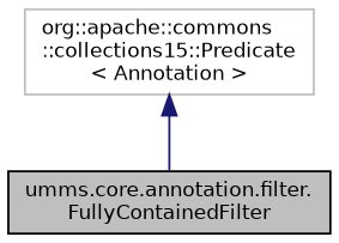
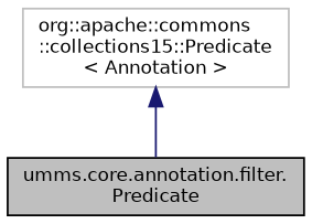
  digraph {
    node [fontname=Helvetica fontsize=10 shape=record style=filled]
-   n1 [color=black fillcolor=grey75 fontcolor=black height=0.2 label="umms.core.annotation.filter.\lFullyContainedFilter" width=0.4]
+   n1 [color=black fillcolor=grey75 fontcolor=black height=0.2 label="umms.core.annotation.filter.\lPredicate" width=0.4]
    n2 [color=grey75 fillcolor=white height=0.2 label="org::apache::commons\l::collections15::Predicate\l\< Annotation \>" width=0.4]
    n2 -> n1 [color=midnightblue dir=back fontname=Helvetica fontsize=10 labelfontname=Helvetica labelfontsize=10 style=solid]
  }
